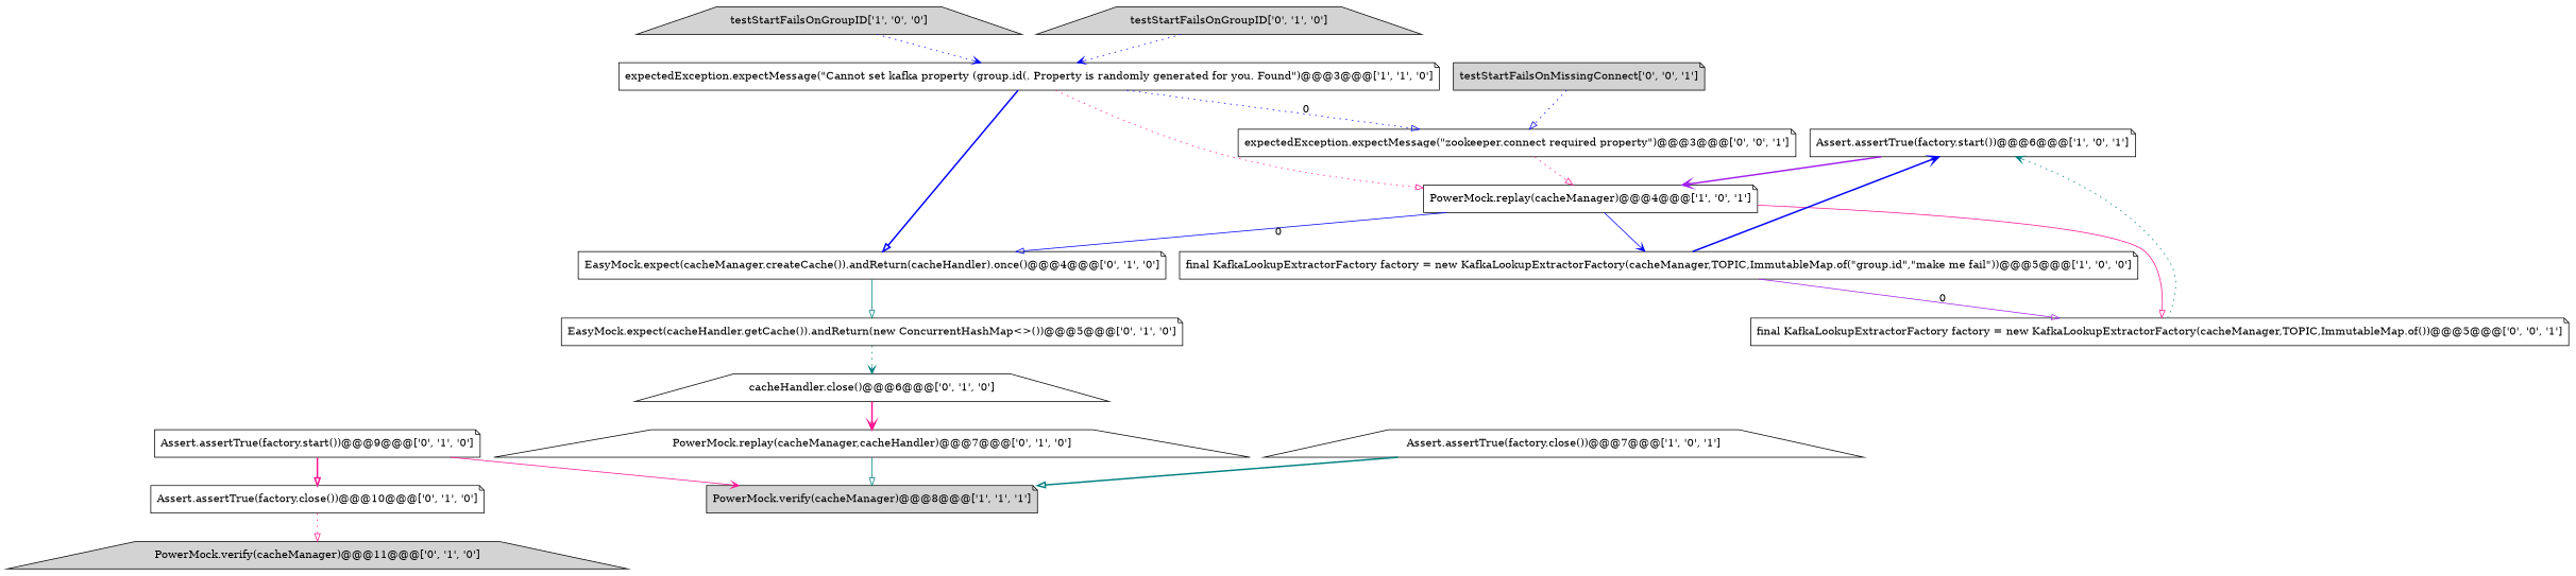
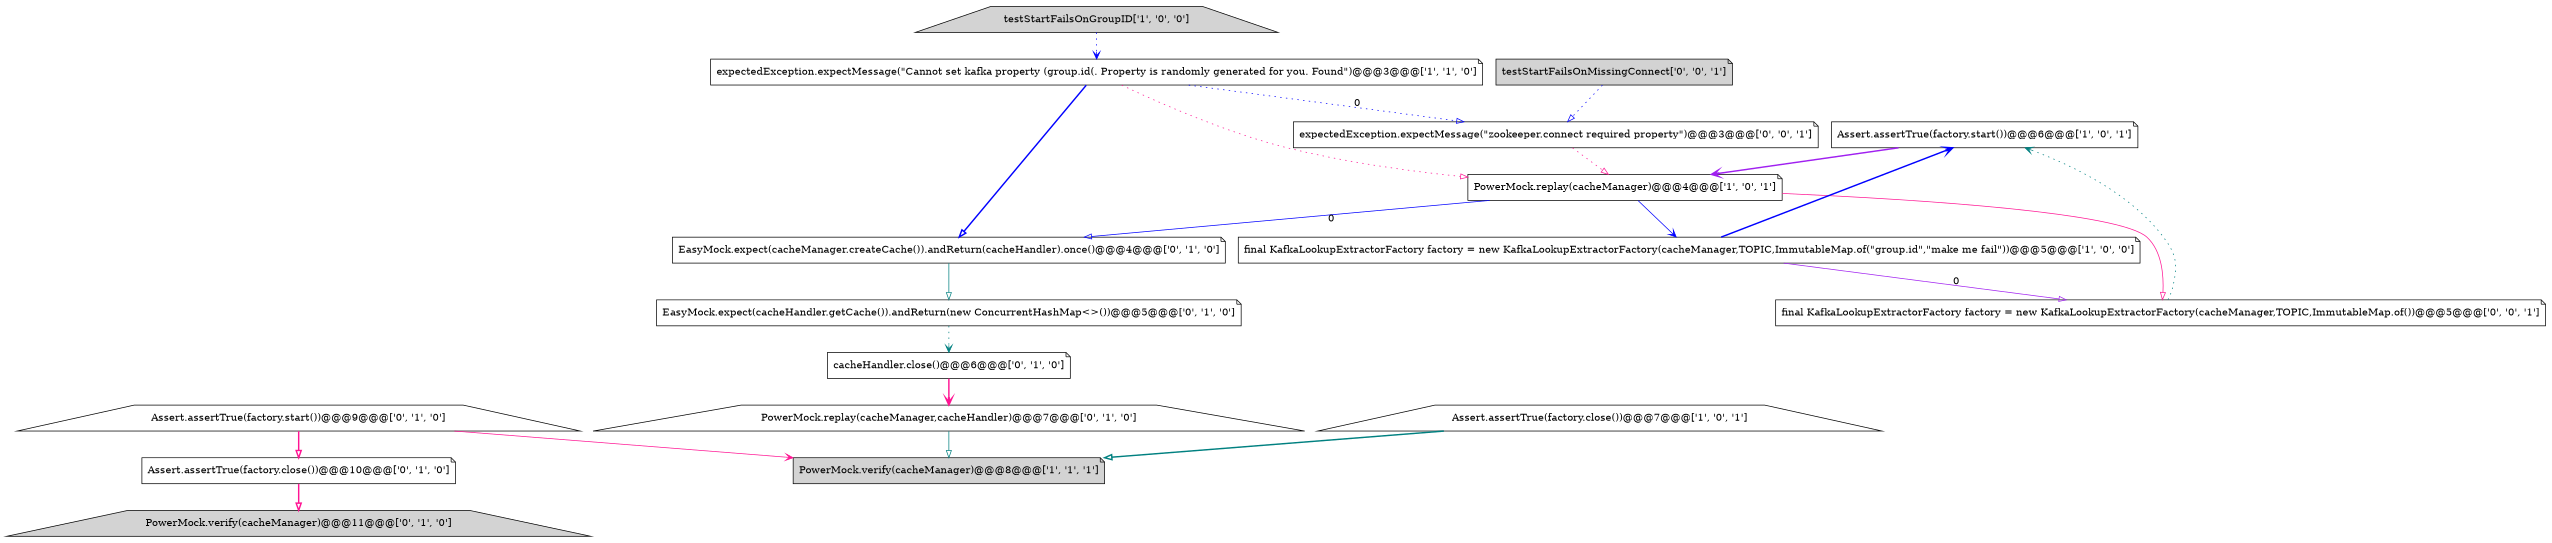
  digraph {
    node [fillcolor=white shape=note style=filled]
    edge [arrowhead=onormal color=blue style=dotted]
    n1 [label="Assert.assertTrue(factory.start())@@@6@@@['1', '0', '1']"]
    n2 [label="PowerMock.replay(cacheManager)@@@4@@@['1', '0', '1']"]
    n3 [label="Assert.assertTrue(factory.close())@@@7@@@['1', '0', '1']" shape=trapezium]
    n4 [fillcolor=lightgray label="PowerMock.verify(cacheManager)@@@8@@@['1', '1', '1']"]
    n5 [fillcolor=lightgray label="testStartFailsOnGroupID['1', '0', '0']" shape=trapezium]
    n6 [label="expectedException.expectMessage(\"Cannot set kafka property (group.id(. Property is randomly generated for you. Found\")@@@3@@@['1', '1', '0']"]
    n7 [label="EasyMock.expect(cacheManager.createCache()).andReturn(cacheHandler).once()@@@4@@@['0', '1', '0']"]
    n8 [label="expectedException.expectMessage(\"zookeeper.connect required property\")@@@3@@@['0', '0', '1']"]
-   n9 [label="Assert.assertTrue(factory.start())@@@9@@@['0', '1', '0']"]
+   n9 [label="Assert.assertTrue(factory.start())@@@9@@@['0', '1', '0']" shape=trapezium]
    n10 [label="Assert.assertTrue(factory.close())@@@10@@@['0', '1', '0']"]
    n11 [fillcolor=lightgray label="PowerMock.verify(cacheManager)@@@11@@@['0', '1', '0']" shape=trapezium]
    n12 [label="EasyMock.expect(cacheHandler.getCache()).andReturn(new ConcurrentHashMap<>())@@@5@@@['0', '1', '0']"]
    n13 [label="final KafkaLookupExtractorFactory factory = new KafkaLookupExtractorFactory(cacheManager,TOPIC,ImmutableMap.of())@@@5@@@['0', '0', '1']"]
    n14 [label="final KafkaLookupExtractorFactory factory = new KafkaLookupExtractorFactory(cacheManager,TOPIC,ImmutableMap.of(\"group.id\",\"make me fail\"))@@@5@@@['1', '0', '0']"]
    n15 [label="PowerMock.replay(cacheManager,cacheHandler)@@@7@@@['0', '1', '0']" shape=trapezium]
-   n16 [label="cacheHandler.close()@@@6@@@['0', '1', '0']" shape=trapezium]
-   n17 [fillcolor=lightgray label="testStartFailsOnGroupID['0', '1', '0']" shape=trapezium]
+   n16 [label="cacheHandler.close()@@@6@@@['0', '1', '0']"]
    n18 [fillcolor=lightgray label="testStartFailsOnMissingConnect['0', '0', '1']"]
    n1 -> n2 [arrowhead=vee color=purple style=bold]
    n2 -> n7 [label=0 style=solid]
    n2 -> n13 [color=deeppink style=solid]
    n2 -> n14 [arrowhead=vee style=solid]
    n3 -> n4 [color=teal style=bold]
    n5 -> n6 [arrowhead=vee]
    n6 -> n2 [color=deeppink]
    n6 -> n7 [style=bold]
    n6 -> n8 [label=0]
    n7 -> n12 [color=teal style=solid]
    n8 -> n2 [color=deeppink]
    n9 -> n4 [arrowhead=vee color=deeppink style=solid]
    n9 -> n10 [color=deeppink style=bold]
-   n10 -> n11 [color=deeppink]
+   n10 -> n11 [color=deeppink style=bold]
    n12 -> n16 [arrowhead=vee color=teal]
    n13 -> n1 [arrowhead=vee color=teal]
    n14 -> n1 [arrowhead=vee style=bold]
    n14 -> n13 [color=purple label=0 style=solid]
    n15 -> n4 [color=teal style=solid]
    n16 -> n15 [arrowhead=vee color=deeppink style=bold]
-   n17 -> n6 [arrowhead=vee]
    n18 -> n8
  }
